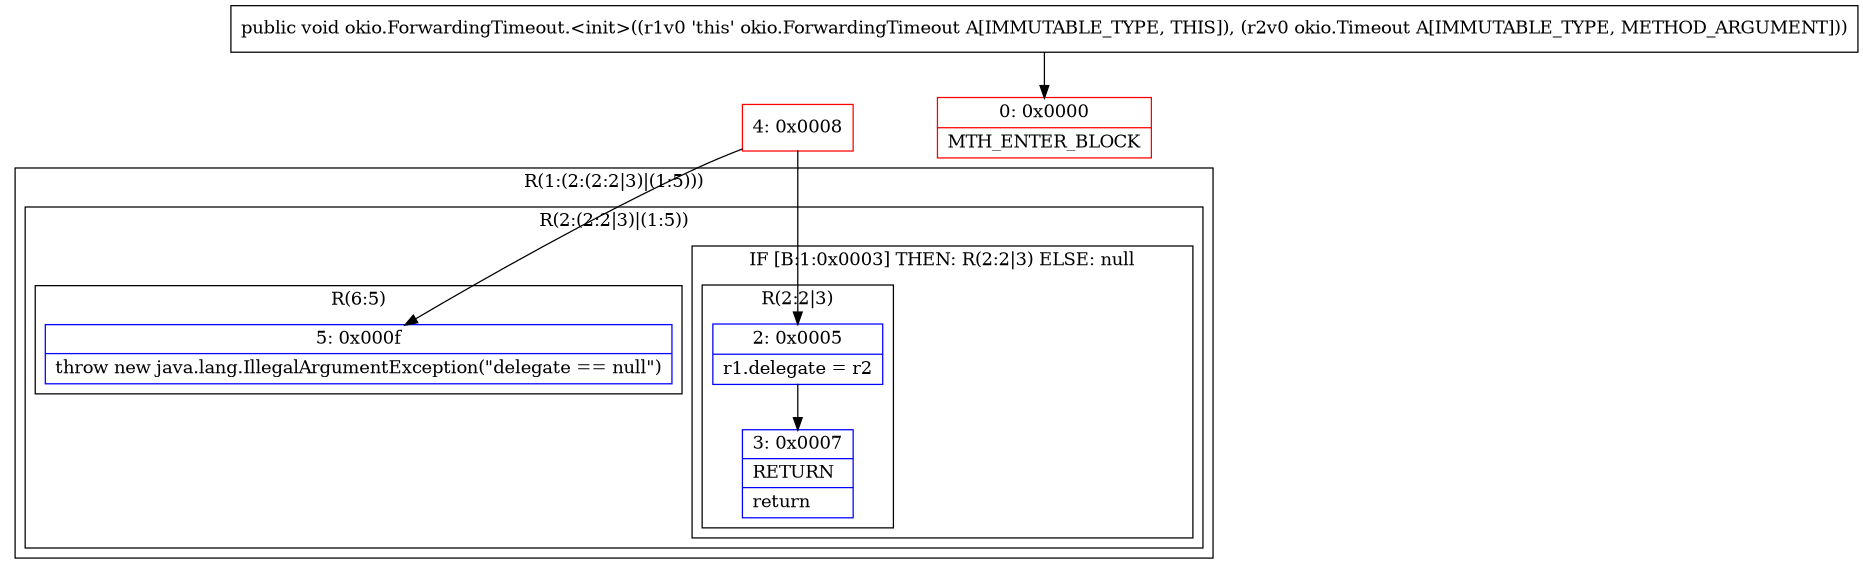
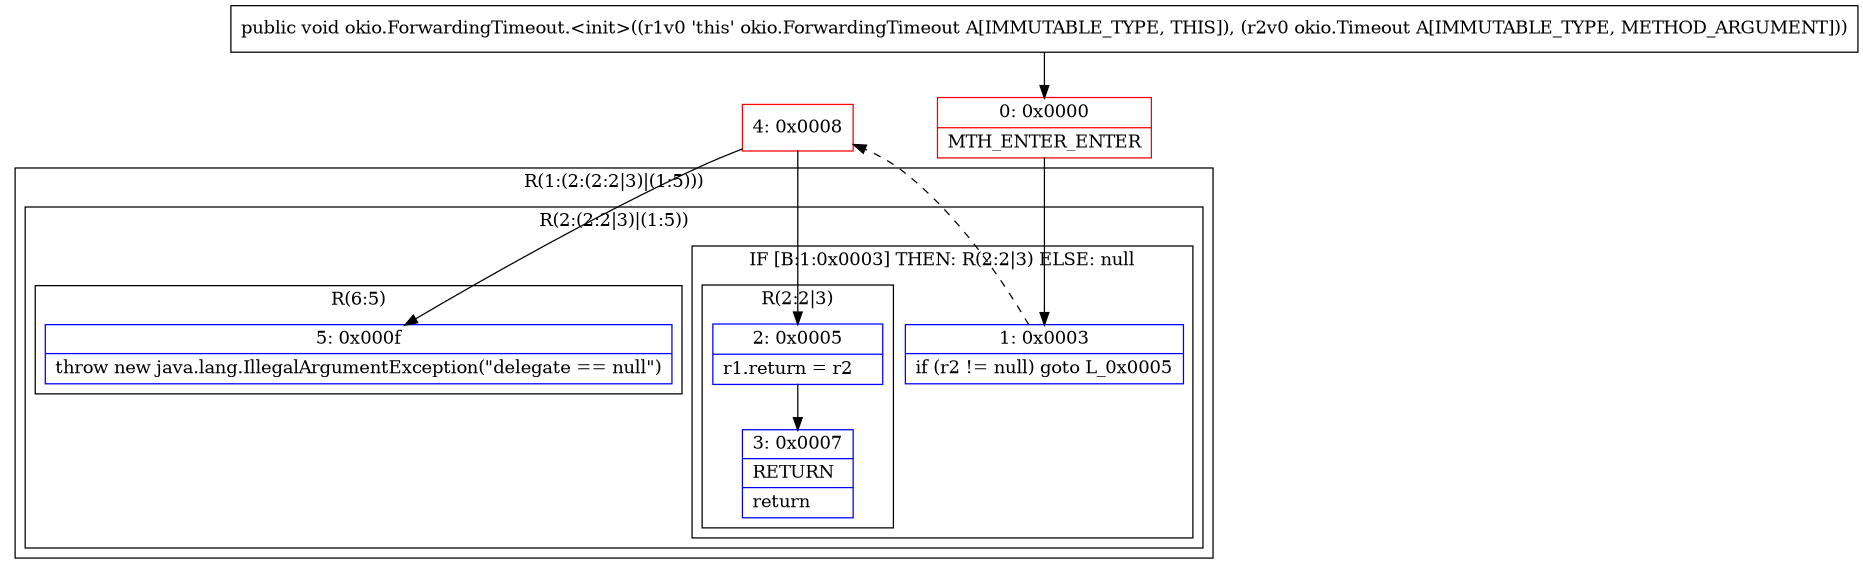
  digraph {
    node [color=blue shape=record]
-   n1 [label="{2\:\ 0x0005|r1.delegate = r2\l}"]
+   n1 [label="{2\:\ 0x0005|r1.return = r2\l}"]
    n2 [label="{3\:\ 0x0007|RETURN\l|return\l}"]
+   n3 [label="{1\:\ 0x0003|if (r2 != null) goto L_0x0005\l}"]
    n4 [label="{5\:\ 0x000f|throw new java.lang.IllegalArgumentException(\"delegate == null\")\l}"]
    n5 [color=red label="{4\:\ 0x0008}"]
-   n6 [color=red label="{0\:\ 0x0000|MTH_ENTER_BLOCK\l}"]
+   n6 [color=red label="{0\:\ 0x0000|MTH_ENTER_ENTER\l}"]
    n7 [label="{public void okio.ForwardingTimeout.\<init\>((r1v0 'this' okio.ForwardingTimeout A[IMMUTABLE_TYPE, THIS]), (r2v0 okio.Timeout A[IMMUTABLE_TYPE, METHOD_ARGUMENT])) }" color=""]
    subgraph cluster_1 {
      label="R(1:(2:(2:2|3)|(1:5)))"
      subgraph cluster_2 {
        label="R(2:(2:2|3)|(1:5))"
        subgraph cluster_3 {
          label="IF [B:1:0x0003] THEN: R(2:2|3) ELSE: null"
+         n3
          subgraph cluster_4 {
            label="R(2:2|3)"
            n1
            n2
          }
        }
        subgraph cluster_5 {
          label="R(6:5)"
          n4
        }
      }
    }
    n1 -> n2
+   n3 -> n5 [style=dashed]
    n5 -> n1
    n5 -> n4
+   n6 -> n3
    n7 -> n6
  }
